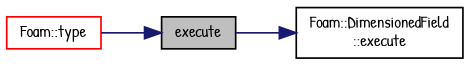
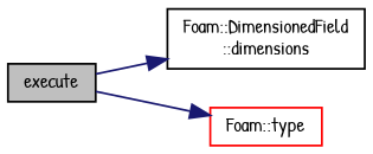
  digraph {
    fontname="Patrick Hand"
    rankdir=LR
    node [color=black fontname="Patrick Hand" fontsize=10 shape=record]
    edge [color=midnightblue fontname="Patrick Hand" fontsize=10 labelfontname=FreeSans labelfontsize=10 style=solid]
    n1 [fillcolor=grey75 fontcolor=black height=0.2 label=execute style=filled width=0.4]
-   n2 [height=0.2 label="Foam::DimensionedField\l::execute" width=0.4]
+   n2 [height=0.2 label="Foam::DimensionedField\l::dimensions" width=0.4]
    n3 [color=red height=0.2 label="Foam::type" width=0.4]
    n1 -> n2
-   n3 -> n1
+   n1 -> n3
  }
